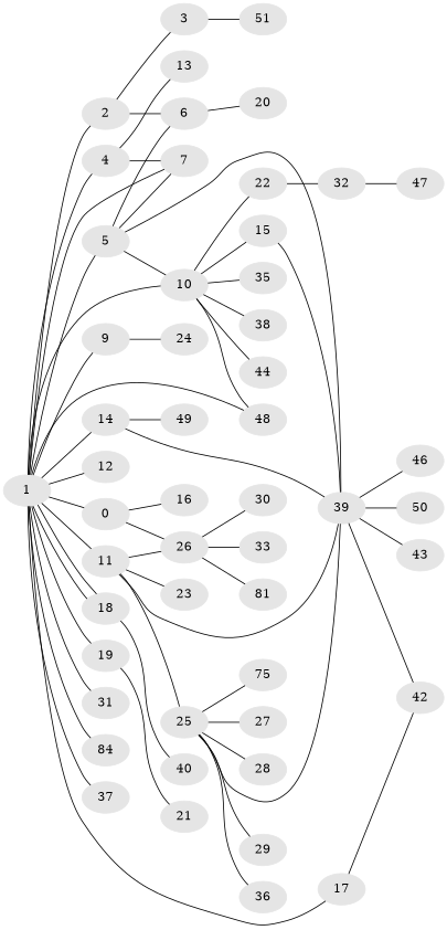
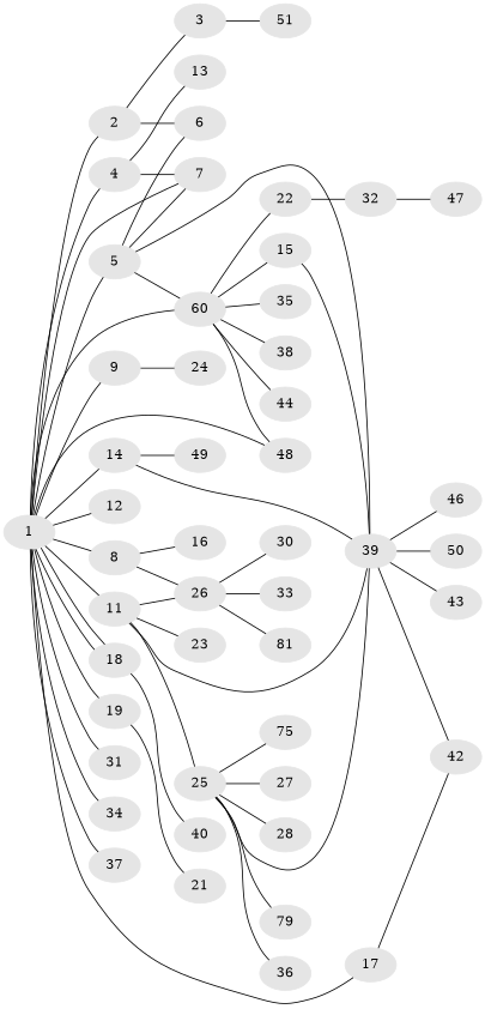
  graph {
    rankdir=LR
    node [color=gray90 style=filled]
    1
    2
    4
    5
    7
-   8 [label=0]
+   8
    9
-   10
+   10 [label=60]
    11
    12
    14
    17
    18
    19
    31
-   34 [label=84]
+   34
    37
    48
    3
    6
    13
    39
    16
    26
    24
    15
    22
    35
    38
    44
    23
    25
    49
    42
    40
    21
    51
-   20
    43
    46
    50
    30
    33
    n44 [label=81]
    32
    27
    28
-   29
+   29 [label=79]
    36
    n50 [label=75]
    47
    1 -- 2
    1 -- 4
    1 -- 5
    1 -- 7
    1 -- 8
    1 -- 9
    1 -- 10
    1 -- 11
    1 -- 12
    1 -- 14
    1 -- 17
    1 -- 18
    1 -- 18
    1 -- 19
    1 -- 31
    1 -- 34
    1 -- 37
    1 -- 48
    2 -- 3
    2 -- 6
    4 -- 7
    4 -- 13
    5 -- 7
    5 -- 10
    5 -- 6
    5 -- 39
    8 -- 16
    8 -- 26
    9 -- 24
    10 -- 48
    10 -- 15
    10 -- 22
    10 -- 35
    10 -- 38
    10 -- 44
    11 -- 39
    11 -- 26
    11 -- 23
    11 -- 25
    14 -- 39
    14 -- 49
    17 -- 42
    18 -- 40
    19 -- 21
    3 -- 51
-   6 -- 20
    39 -- 42
    39 -- 43
    39 -- 46
    39 -- 50
    26 -- 30
    26 -- 33
    26 -- n44
    15 -- 39
    22 -- 32
    25 -- 39
    25 -- 27
    25 -- 28
    25 -- 29
    25 -- 36
    25 -- n50
    32 -- 47
  }
